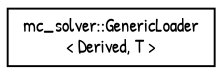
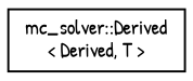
  digraph {
    rankdir=LR
    fontname="Patrick Hand"
-   n1 [color=black fillcolor=white fontname="Patrick Hand" fontsize=10 height=0.2 label="mc_solver::GenericLoader\l\< Derived, T \>" shape=record style=filled width=0.4]
+   n1 [color=black fillcolor=white fontname="Patrick Hand" fontsize=10 height=0.2 label="mc_solver::Derived\l\< Derived, T \>" shape=record style=filled width=0.4]
  }
